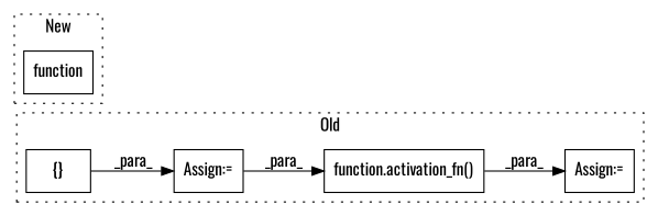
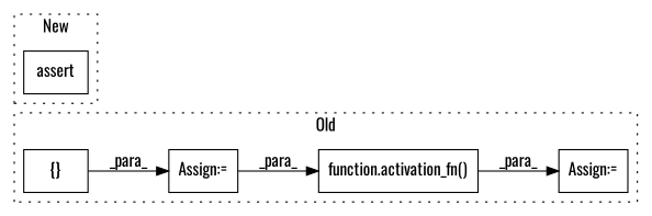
  digraph {
    rankdir=LR
    fontname=Oswald
    node [a=68 shape=box fontname=Oswald]
    edge [fontname=Oswald]
    n1 [a=75 l="14,1" label="function.activation_fn()" s="332,352"]
    n2 [a=95 l="1,1" label="{}" s="199,214"]
    n3 [l=3 label="Assign:=" s=196]
    n4 [l=15 label="Assign:=" s=317]
-   n5 [a=65 l=7 label=function s=369]
+   n5 [a=65 l=7 label=assert s=369]
    subgraph cluster_1 {
      label=Old
      style=dotted
      n1
      n2
      n3
      n4
    }
    subgraph cluster_2 {
      label=New
      style=dotted
      n5
    }
    n1 -> n4 [label=_para_]
    n2 -> n3 [label=_para_]
    n3 -> n1 [label=_para_]
  }
